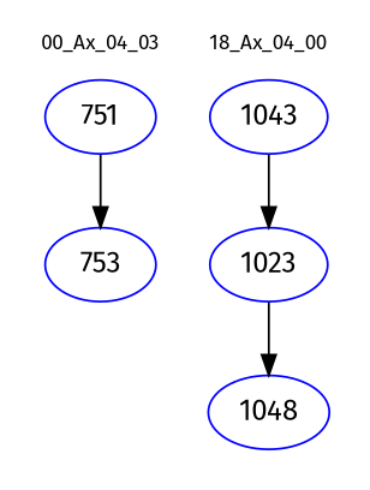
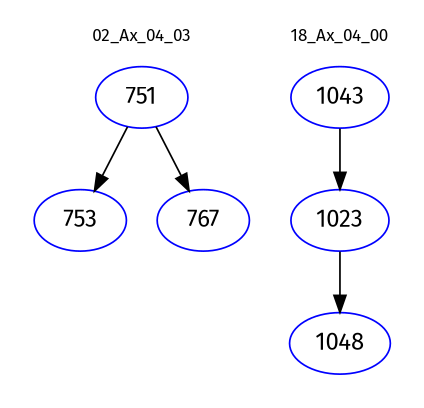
  digraph {
    fontname="Fira Sans"
    node [color=blue fontname="Fira Sans"]
    edge [color=black fontname="Fira Sans"]
    n1 [label=751]
    n2 [label=753]
+   n3 [label=767]
    n4 [label=1043]
    n5 [label=1023]
    n6 [label=1048]
    subgraph cluster_1 {
      color=white
      fontsize=10
-     label="00_Ax_04_03"
+     label="02_Ax_04_03"
      n1
      n2
+     n3
    }
    subgraph cluster_2 {
      color=white
      fontsize=10
      label="18_Ax_04_00"
      n4
      n5
      n6
    }
    n1 -> n2
+   n1 -> n3
    n4 -> n5
    n5 -> n6
  }
